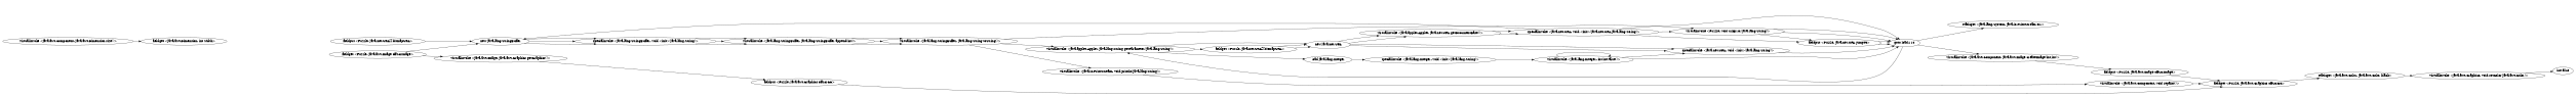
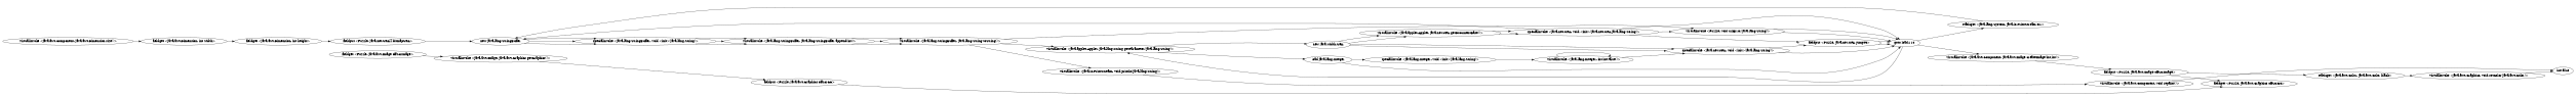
  digraph {
    rankdir=LR
    "virtualinvoke <java.awt.Component: java.awt.Dimension size()>"
    "fieldget <java.awt.Dimension: int width>"
+   "fieldget <java.awt.Dimension: int height>"
    "fieldput <Puzzle: java.net.URL[] bitmapURL>"
    "new java.lang.StringBuffer"
    "specialinvoke <java.lang.StringBuffer: void <init>(java.lang.String)>"
    "virtualinvoke <java.lang.StringBuffer: java.lang.StringBuffer append(int)>"
    "virtualinvoke <java.lang.StringBuffer: java.lang.String toString()>"
    "virtualinvoke <java.applet.Applet: java.lang.String getParameter(java.lang.String)>"
    "virtualinvoke <java.io.PrintStream: void println(java.lang.String)>"
    "virtualinvoke <Puzzle: void urlError(java.lang.String)>"
-   "fieldget <Puzzle: java.net.URL[] bitmapURL>"
-   "new java.net.URL"
+   "new java.net.URL" [label="new java.width.URL"]
    n14 [label="load java.lang.Integer"]
    "virtualinvoke <java.awt.Component: void repaint()>"
    "goto load.r r0"
    "specialinvoke <java.net.URL: void <init>(java.lang.String)>"
    "virtualinvoke <java.applet.Applet: java.net.URL getDocumentBase()>"
    "specialinvoke <java.lang.Integer: void <init>(java.lang.String)>"
    "fieldput <Puzzle: java.net.URL JumpTo>"
    "specialinvoke <java.net.URL: void <init>(java.net.URL,java.lang.String)>"
    "staticget <java.lang.System: java.io.PrintStream err>"
    "virtualinvoke <java.awt.Component: java.awt.Image createImage(int,int)>"
    "fieldput <Puzzle: java.awt.Image offScrImage>"
    n25 [label=intValue]
    "virtualinvoke <java.lang.Integer: int intValue()>"
    "fieldget <Puzzle: java.awt.Graphics offScrGC>"
    "fieldget <Puzzle: java.awt.Image offScrImage>"
    "virtualinvoke <java.awt.Image: java.awt.Graphics getGraphics()>"
    "fieldput <Puzzle: java.awt.Graphics offScrGC>"
    "staticget <java.awt.Color: java.awt.Color black>"
    "virtualinvoke <java.awt.Graphics: void setColor(java.awt.Color)>"
    "virtualinvoke <java.awt.Component: java.awt.Dimension size()>" -> "fieldget <java.awt.Dimension: int width>"
+   "fieldget <java.awt.Dimension: int width>" -> "fieldget <java.awt.Dimension: int height>"
+   "fieldget <java.awt.Dimension: int height>" -> "fieldput <Puzzle: java.net.URL[] bitmapURL>"
    "fieldput <Puzzle: java.net.URL[] bitmapURL>" -> "new java.lang.StringBuffer"
    "new java.lang.StringBuffer" -> "specialinvoke <java.lang.StringBuffer: void <init>(java.lang.String)>"
    "new java.lang.StringBuffer" -> "specialinvoke <java.lang.StringBuffer: void <init>(java.lang.String)>"
    "new java.lang.StringBuffer" -> "specialinvoke <java.lang.StringBuffer: void <init>(java.lang.String)>"
    "specialinvoke <java.lang.StringBuffer: void <init>(java.lang.String)>" -> "virtualinvoke <java.lang.StringBuffer: java.lang.StringBuffer append(int)>"
    "specialinvoke <java.lang.StringBuffer: void <init>(java.lang.String)>" -> "virtualinvoke <java.lang.StringBuffer: java.lang.StringBuffer append(int)>"
    "specialinvoke <java.lang.StringBuffer: void <init>(java.lang.String)>" -> "virtualinvoke <java.lang.StringBuffer: java.lang.StringBuffer append(int)>"
    "virtualinvoke <java.lang.StringBuffer: java.lang.StringBuffer append(int)>" -> "virtualinvoke <java.lang.StringBuffer: java.lang.String toString()>"
    "virtualinvoke <java.lang.StringBuffer: java.lang.StringBuffer append(int)>" -> "virtualinvoke <java.lang.StringBuffer: java.lang.String toString()>"
    "virtualinvoke <java.lang.StringBuffer: java.lang.StringBuffer append(int)>" -> "virtualinvoke <java.lang.StringBuffer: java.lang.String toString()>"
    "virtualinvoke <java.lang.StringBuffer: java.lang.String toString()>" -> "virtualinvoke <java.applet.Applet: java.lang.String getParameter(java.lang.String)>"
    "virtualinvoke <java.lang.StringBuffer: java.lang.String toString()>" -> "virtualinvoke <java.io.PrintStream: void println(java.lang.String)>"
    "virtualinvoke <java.lang.StringBuffer: java.lang.String toString()>" -> "virtualinvoke <Puzzle: void urlError(java.lang.String)>"
-   "virtualinvoke <java.applet.Applet: java.lang.String getParameter(java.lang.String)>" -> "fieldget <Puzzle: java.net.URL[] bitmapURL>"
    "virtualinvoke <java.applet.Applet: java.lang.String getParameter(java.lang.String)>" -> "new java.net.URL"
    "virtualinvoke <java.applet.Applet: java.lang.String getParameter(java.lang.String)>" -> n14
    "virtualinvoke <java.io.PrintStream: void println(java.lang.String)>" -> "virtualinvoke <java.awt.Component: void repaint()>"
    "virtualinvoke <Puzzle: void urlError(java.lang.String)>" -> "goto load.r r0"
    "virtualinvoke <Puzzle: void urlError(java.lang.String)>" -> "goto load.r r0"
-   "fieldget <Puzzle: java.net.URL[] bitmapURL>" -> "new java.net.URL"
-   "fieldget <Puzzle: java.net.URL[] bitmapURL>" -> "new java.net.URL"
    "new java.net.URL" -> "specialinvoke <java.net.URL: void <init>(java.lang.String)>"
    "new java.net.URL" -> "specialinvoke <java.net.URL: void <init>(java.lang.String)>"
    "new java.net.URL" -> "virtualinvoke <java.applet.Applet: java.net.URL getDocumentBase()>"
    "new java.net.URL" -> "virtualinvoke <java.applet.Applet: java.net.URL getDocumentBase()>"
    n14 -> "specialinvoke <java.lang.Integer: void <init>(java.lang.String)>"
-   "virtualinvoke <java.awt.Component: void repaint()>" -> "fieldget <Puzzle: java.awt.Graphics offScrGC>"
+   "virtualinvoke <java.awt.Component: void repaint()>" -> n25
    "goto load.r r0" -> "virtualinvoke <java.applet.Applet: java.lang.String getParameter(java.lang.String)>"
    "goto load.r r0" -> "staticget <java.lang.System: java.io.PrintStream err>"
    "goto load.r r0" -> "virtualinvoke <java.awt.Component: java.awt.Image createImage(int,int)>"
    "specialinvoke <java.net.URL: void <init>(java.lang.String)>" -> "goto load.r r0"
-   "virtualinvoke <Puzzle: void urlError(java.lang.String)>" -> "fieldput <Puzzle: java.net.URL JumpTo>"
+   "specialinvoke <java.net.URL: void <init>(java.lang.String)>" -> "fieldput <Puzzle: java.net.URL JumpTo>"
    "virtualinvoke <java.applet.Applet: java.net.URL getDocumentBase()>" -> "specialinvoke <java.net.URL: void <init>(java.net.URL,java.lang.String)>"
    "virtualinvoke <java.applet.Applet: java.net.URL getDocumentBase()>" -> "specialinvoke <java.net.URL: void <init>(java.net.URL,java.lang.String)>"
    "specialinvoke <java.lang.Integer: void <init>(java.lang.String)>" -> "virtualinvoke <java.lang.Integer: int intValue()>"
    "fieldput <Puzzle: java.net.URL JumpTo>" -> "goto load.r r0"
    "fieldput <Puzzle: java.net.URL JumpTo>" -> "goto load.r r0"
    "specialinvoke <java.net.URL: void <init>(java.net.URL,java.lang.String)>" -> "new java.lang.StringBuffer"
    "specialinvoke <java.net.URL: void <init>(java.net.URL,java.lang.String)>" -> "virtualinvoke <Puzzle: void urlError(java.lang.String)>"
    "specialinvoke <java.net.URL: void <init>(java.net.URL,java.lang.String)>" -> "goto load.r r0"
    "specialinvoke <java.net.URL: void <init>(java.net.URL,java.lang.String)>" -> "fieldput <Puzzle: java.net.URL JumpTo>"
-   "fieldget <Puzzle: java.awt.Image offScrImage>" -> "new java.lang.StringBuffer"
+   "staticget <java.lang.System: java.io.PrintStream err>" -> "new java.lang.StringBuffer"
    "virtualinvoke <java.awt.Component: java.awt.Image createImage(int,int)>" -> "fieldput <Puzzle: java.awt.Image offScrImage>"
    "fieldput <Puzzle: java.awt.Image offScrImage>" -> "fieldget <Puzzle: java.awt.Graphics offScrGC>"
-   "virtualinvoke <java.lang.Integer: int intValue()>" -> "goto load.r r0"
+   n14 -> "goto load.r r0"
    "virtualinvoke <java.lang.Integer: int intValue()>" -> "specialinvoke <java.net.URL: void <init>(java.lang.String)>"
    "virtualinvoke <java.lang.Integer: int intValue()>" -> "virtualinvoke <java.lang.Integer: int intValue()>"
-   "fieldget <Puzzle: java.awt.Graphics offScrGC>" -> "staticget <java.awt.Color: java.awt.Color black>"
+   "fieldput <Puzzle: java.awt.Image offScrImage>" -> "staticget <java.awt.Color: java.awt.Color black>"
    "fieldget <Puzzle: java.awt.Image offScrImage>" -> "virtualinvoke <java.awt.Image: java.awt.Graphics getGraphics()>"
    "virtualinvoke <java.awt.Image: java.awt.Graphics getGraphics()>" -> "fieldput <Puzzle: java.awt.Graphics offScrGC>"
    "fieldput <Puzzle: java.awt.Graphics offScrGC>" -> "fieldget <Puzzle: java.awt.Graphics offScrGC>"
    "staticget <java.awt.Color: java.awt.Color black>" -> "virtualinvoke <java.awt.Graphics: void setColor(java.awt.Color)>"
    "virtualinvoke <java.awt.Graphics: void setColor(java.awt.Color)>" -> n25
  }
